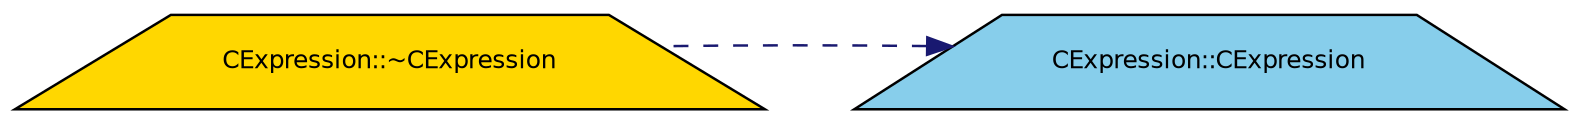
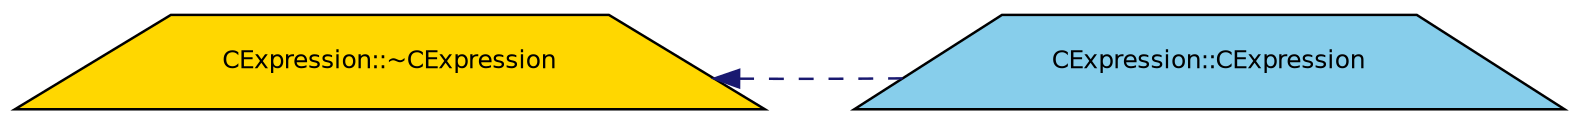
  digraph {
    rankdir=LR
    node [color=black fontname=Helvetica fontsize=10 shape=trapezium style=filled]
    n1 [fillcolor=gold fontcolor=black height=0.2 label="CExpression::~CExpression" width=0.4]
    n2 [fillcolor=skyblue height=0.2 label="CExpression::CExpression" width=0.4]
-   n2 -> n1 [color=midnightblue dir=back fontname=Helvetica fontsize=10 labelfontname=Helvetica labelfontsize=10 style=dashed]
+   n1 -> n2 [color=midnightblue dir=back fontname=Helvetica fontsize=10 labelfontname=Helvetica labelfontsize=10 style=dashed]
  }
